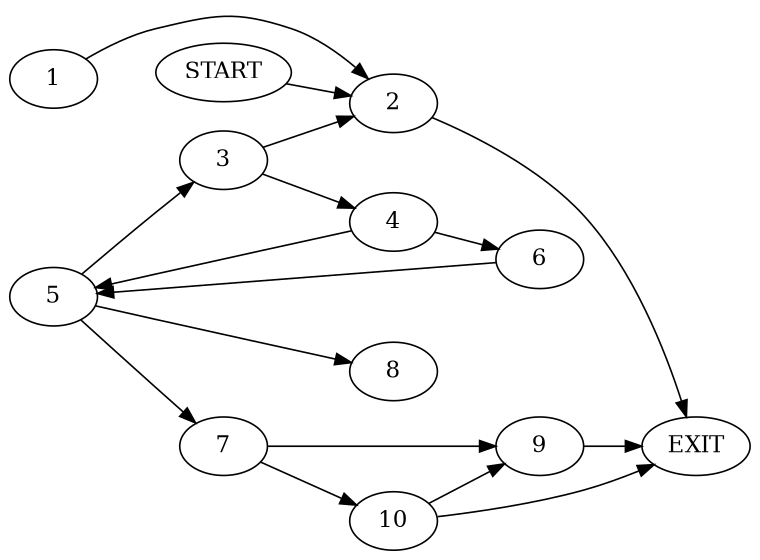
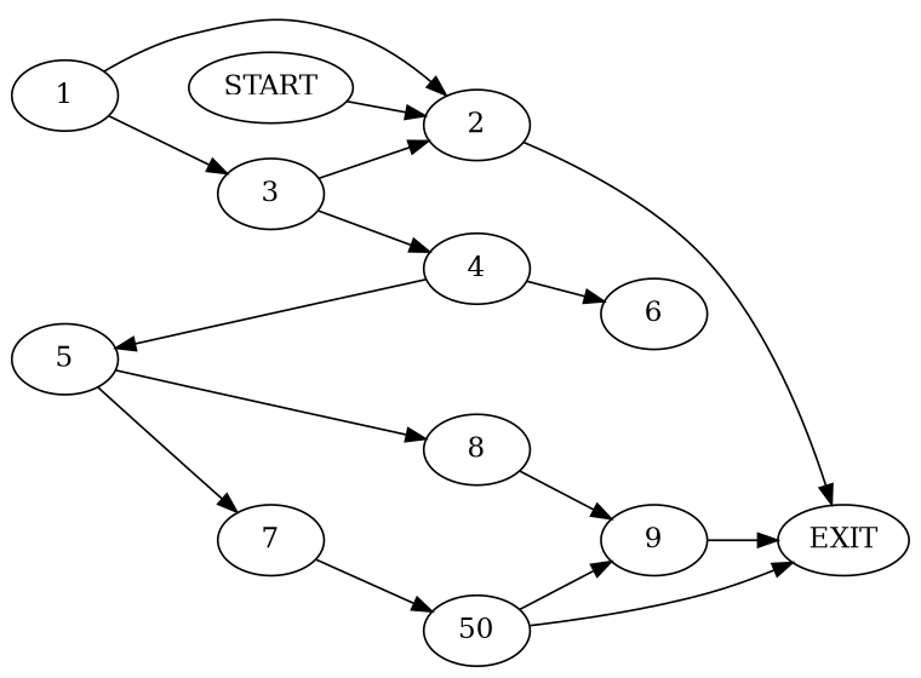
  digraph {
    rankdir=LR
    n1 [label=START]
    2
    1
    3
    n5 [label=EXIT]
    4
    5
    6
    7
    8
    9
-   10
+   10 [label=50]
    n1 -> 2
    2 -> n5
    1 -> 2
-   5 -> 3
+   1 -> 3
    3 -> 2
    3 -> 4
    4 -> 5
    4 -> 6
    5 -> 7
    5 -> 8
-   6 -> 5
-   7 -> 9
+   8 -> 9
    7 -> 10
    9 -> n5
    10 -> n5
    10 -> 9
  }
